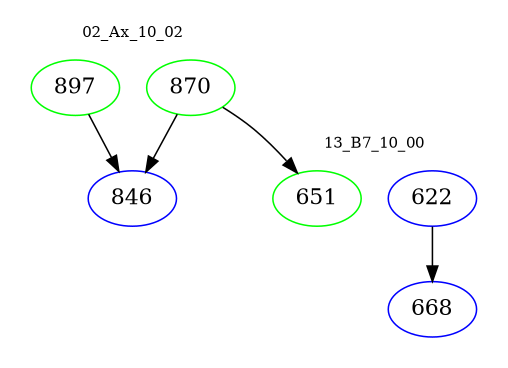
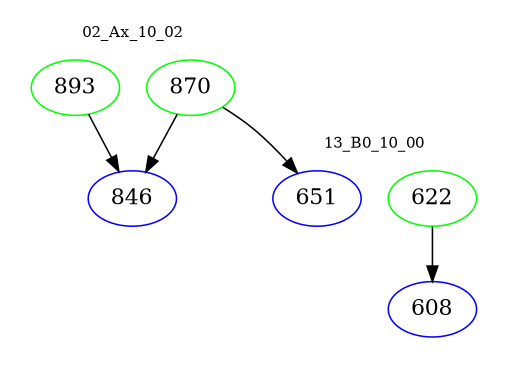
  digraph {
    node [color=green]
    edge [color=black]
    n1 [label=870]
    n2 [color=blue label=846]
-   n3 [label=897]
-   n4 [color=blue label=622]
-   n5 [color=blue label=668]
-   n6 [label=651]
+   n3 [label=893]
+   n4 [label=622]
+   n5 [color=blue label=608]
+   n6 [color=blue label=651]
    subgraph cluster_1 {
      color=white
      fontsize=10
      label="02_Ax_10_02"
      n1
      n2
      n3
    }
    subgraph cluster_2 {
      color=white
      fontsize=10
-     label="13_B7_10_00"
+     label="13_B0_10_00"
      n4
      n5
      n6
    }
    n1 -> n2
    n1 -> n6
    n3 -> n2
    n4 -> n5
  }
